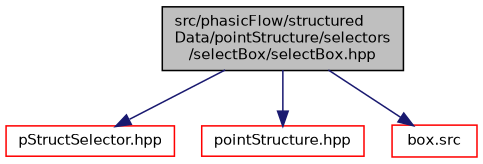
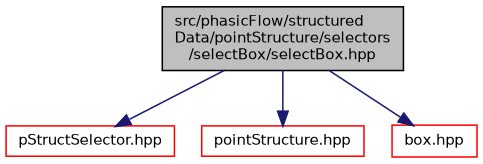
  digraph {
    node [color=red fillcolor=white fontname=Helvetica fontsize=10 shape=record style=filled]
    edge [color=midnightblue fontname=Helvetica fontsize=10 labelfontname=Helvetica labelfontsize=10 style=solid]
    n1 [color=black fillcolor=grey75 fontcolor=black height=0.2 label="src/phasicFlow/structured\lData/pointStructure/selectors\l/selectBox/selectBox.hpp" width=0.4]
    n2 [height=0.2 label="pStructSelector.hpp" width=0.4]
    n3 [height=0.2 label="pointStructure.hpp" width=0.4]
-   n4 [height=0.2 label="box.src" width=0.4]
+   n4 [height=0.2 label="box.hpp" width=0.4]
    n1 -> n2
    n1 -> n3
    n1 -> n4
  }
